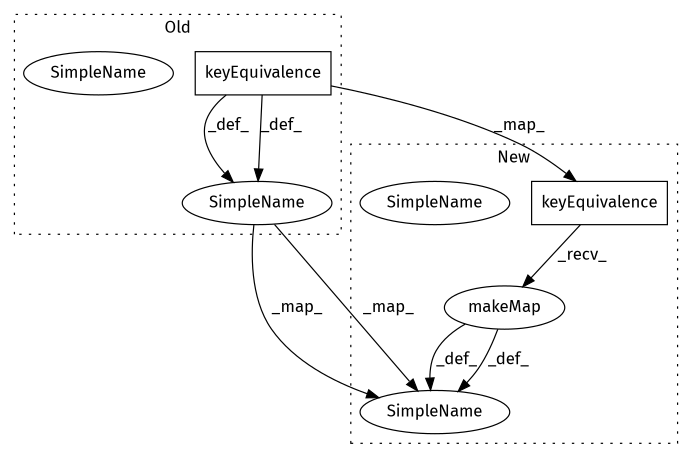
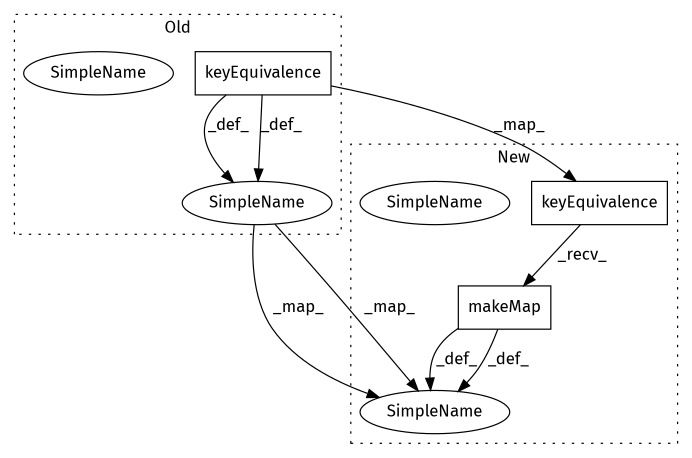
  digraph {
    fontname="Fira Sans"
    node [a=42 l="15,1" s=14325 shape=ellipse fontname="Fira Sans"]
    edge [fontname="Fira Sans"]
    n1 [a=32 label=keyEquivalence s="14360,14397" shape=box]
    n2 [l=8 label=SimpleName]
    n3 [l=8 label=SimpleName]
    n4 [a=32 label=keyEquivalence s="14486,14523" shape=box]
    n5 [l=3 label=SimpleName s=14457]
    n6 [l=3 label=SimpleName s=14457]
-   n7 [a=32 l=9 label=makeMap s=14525]
+   n7 [a=32 l=9 label=makeMap s=14525 shape=box]
    subgraph cluster_1 {
      label=Old
      style=dotted
      n1
      n2
      n3
    }
    subgraph cluster_2 {
      label=New
      style=dotted
      n4
      n5
      n6
      n7
    }
    n1 -> n3 [label=_def_]
    n1 -> n3 [label=_def_]
    n1 -> n4 [label=_map_]
    n3 -> n6 [label=_map_]
    n3 -> n6 [label=_map_]
    n4 -> n7 [label=_recv_]
    n7 -> n6 [label=_def_]
    n7 -> n6 [label=_def_]
  }
